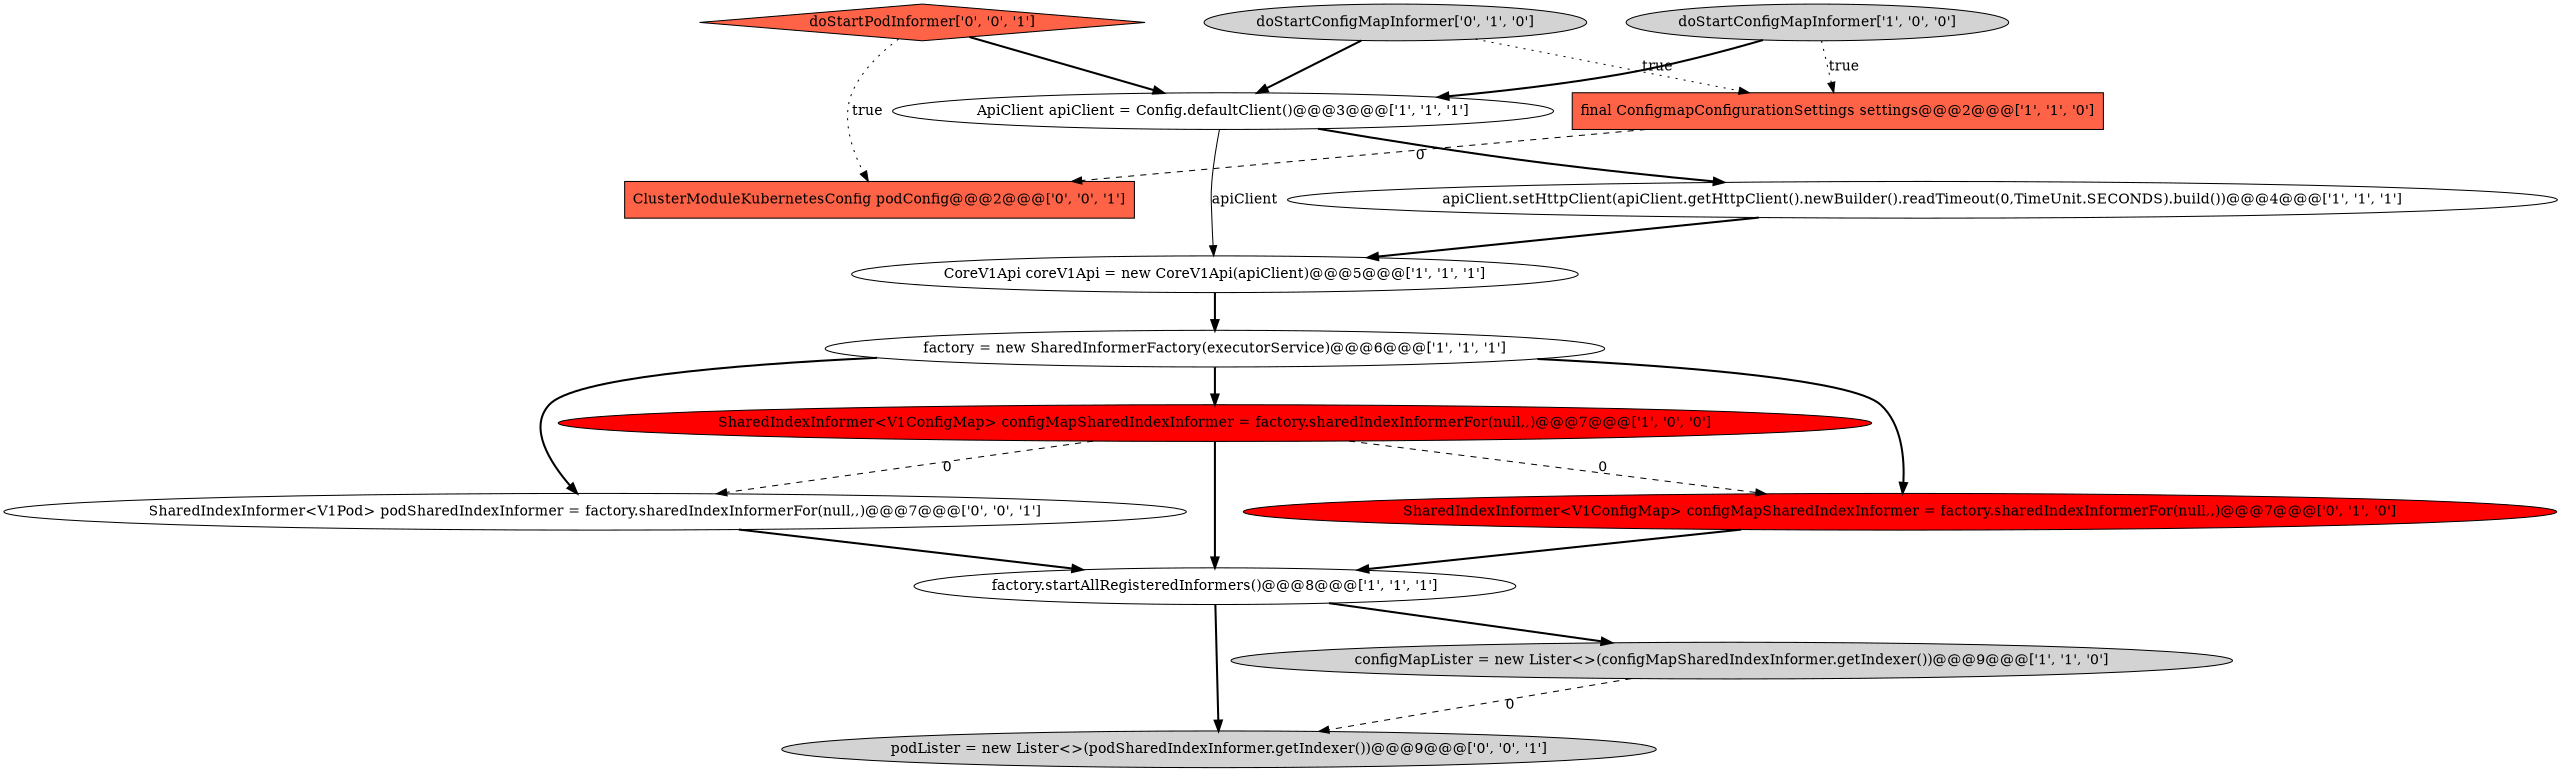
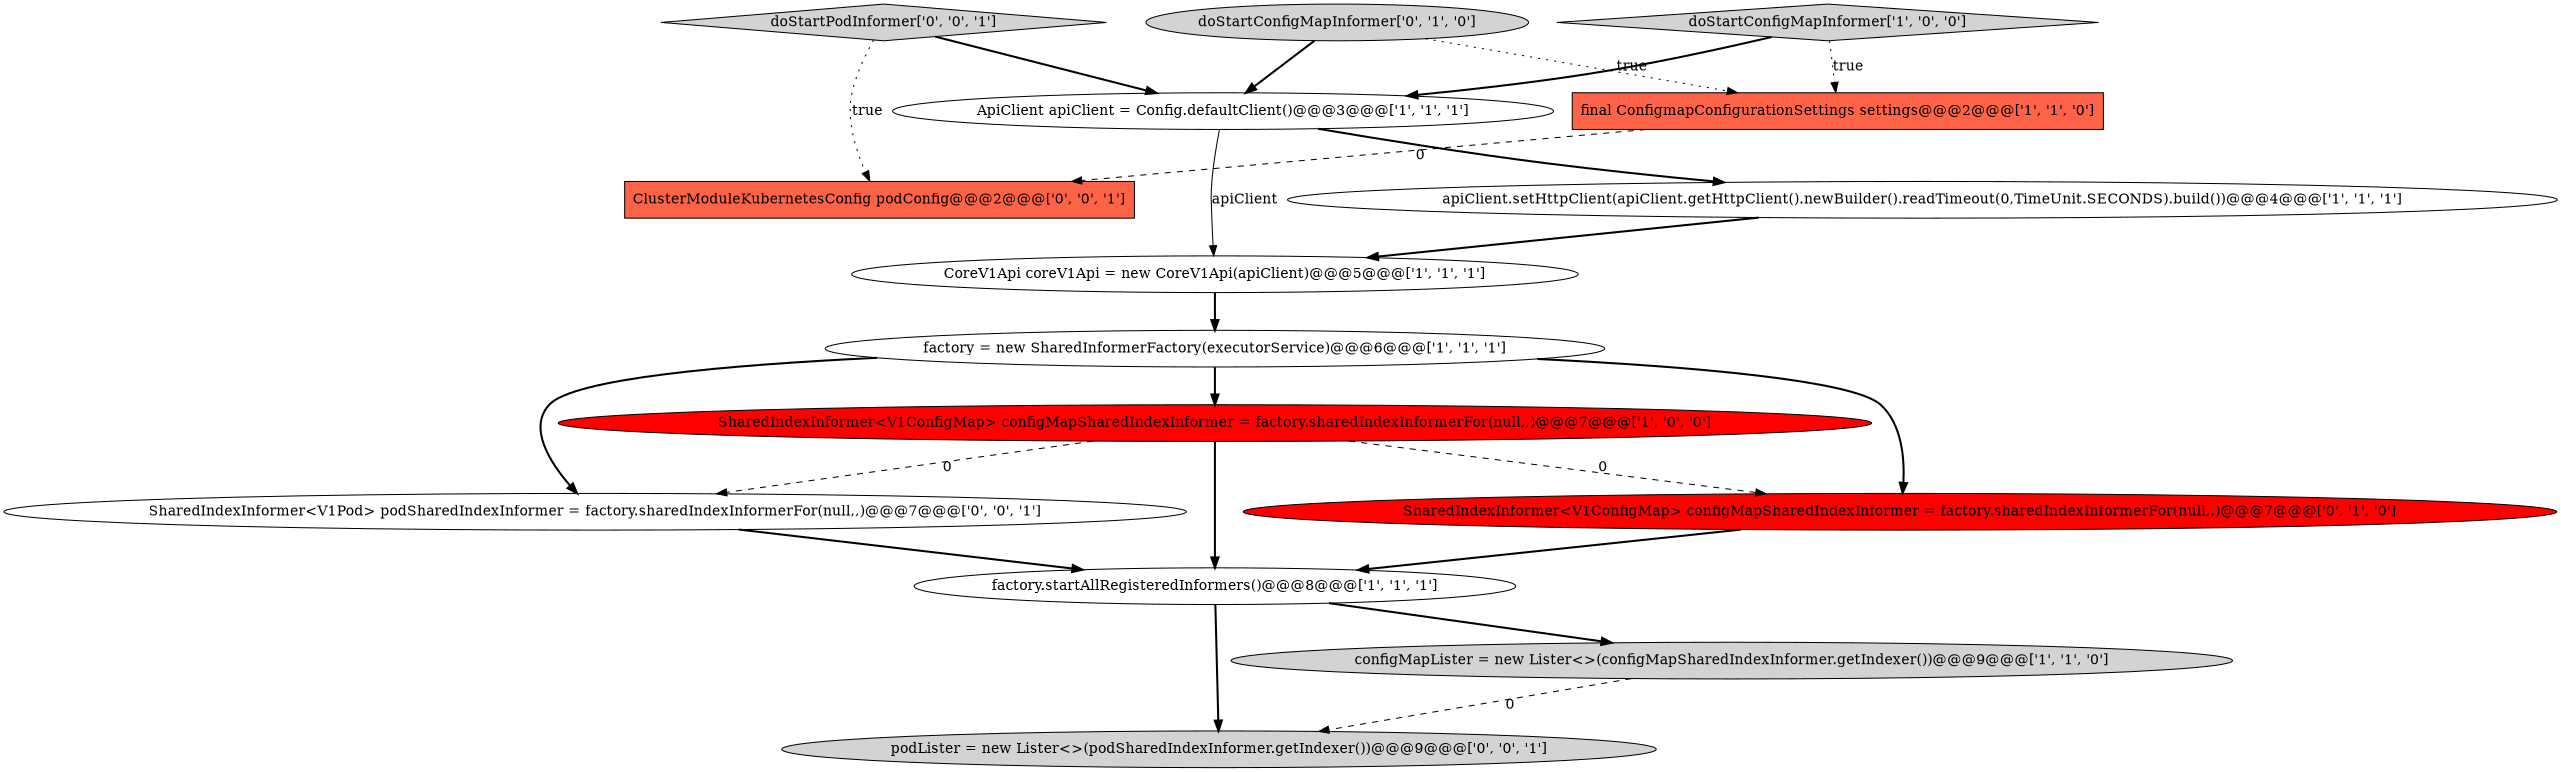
  digraph {
    node [fillcolor=white shape=ellipse style=filled]
    edge [style=bold]
    n1 [fillcolor=lightgray label="podLister = new Lister<>(podSharedIndexInformer.getIndexer())@@@9@@@['0', '0', '1']"]
    n2 [fillcolor=tomato label="final ConfigmapConfigurationSettings settings@@@2@@@['1', '1', '0']" shape=box]
    n3 [fillcolor=tomato label="ClusterModuleKubernetesConfig podConfig@@@2@@@['0', '0', '1']" shape=box]
-   n4 [fillcolor=lightgray label="doStartConfigMapInformer['1', '0', '0']"]
+   n4 [fillcolor=lightgray label="doStartConfigMapInformer['1', '0', '0']" shape=diamond]
    n5 [label="ApiClient apiClient = Config.defaultClient()@@@3@@@['1', '1', '1']"]
    n6 [label="apiClient.setHttpClient(apiClient.getHttpClient().newBuilder().readTimeout(0,TimeUnit.SECONDS).build())@@@4@@@['1', '1', '1']"]
    n7 [label="CoreV1Api coreV1Api = new CoreV1Api(apiClient)@@@5@@@['1', '1', '1']"]
    n8 [fillcolor=lightgray label="doStartConfigMapInformer['0', '1', '0']"]
    n9 [label="SharedIndexInformer<V1Pod> podSharedIndexInformer = factory.sharedIndexInformerFor(null,,)@@@7@@@['0', '0', '1']"]
    n10 [label="factory.startAllRegisteredInformers()@@@8@@@['1', '1', '1']"]
    n11 [fillcolor=lightgray label="configMapLister = new Lister<>(configMapSharedIndexInformer.getIndexer())@@@9@@@['1', '1', '0']"]
    n12 [label="factory = new SharedInformerFactory(executorService)@@@6@@@['1', '1', '1']"]
    n13 [fillcolor=red label="SharedIndexInformer<V1ConfigMap> configMapSharedIndexInformer = factory.sharedIndexInformerFor(null,,)@@@7@@@['0', '1', '0']"]
    n14 [fillcolor=red label="SharedIndexInformer<V1ConfigMap> configMapSharedIndexInformer = factory.sharedIndexInformerFor(null,,)@@@7@@@['1', '0', '0']"]
-   n15 [fillcolor=tomato label="doStartPodInformer['0', '0', '1']" shape=diamond]
+   n15 [fillcolor=lightgray label="doStartPodInformer['0', '0', '1']" shape=diamond]
    n2 -> n3 [label=0 style=dashed]
    n4 -> n2 [label=true style=dotted]
    n4 -> n5
    n5 -> n6
    n5 -> n7 [label=apiClient style=solid]
    n6 -> n7
    n7 -> n12
    n8 -> n2 [label=true style=dotted]
    n8 -> n5
    n9 -> n10
    n10 -> n1
    n10 -> n11
    n11 -> n1 [label=0 style=dashed]
    n12 -> n9
    n12 -> n13
    n12 -> n14
    n13 -> n10
    n14 -> n9 [label=0 style=dashed]
    n14 -> n10
    n14 -> n13 [label=0 style=dashed]
    n15 -> n3 [label=true style=dotted]
    n15 -> n5
  }
